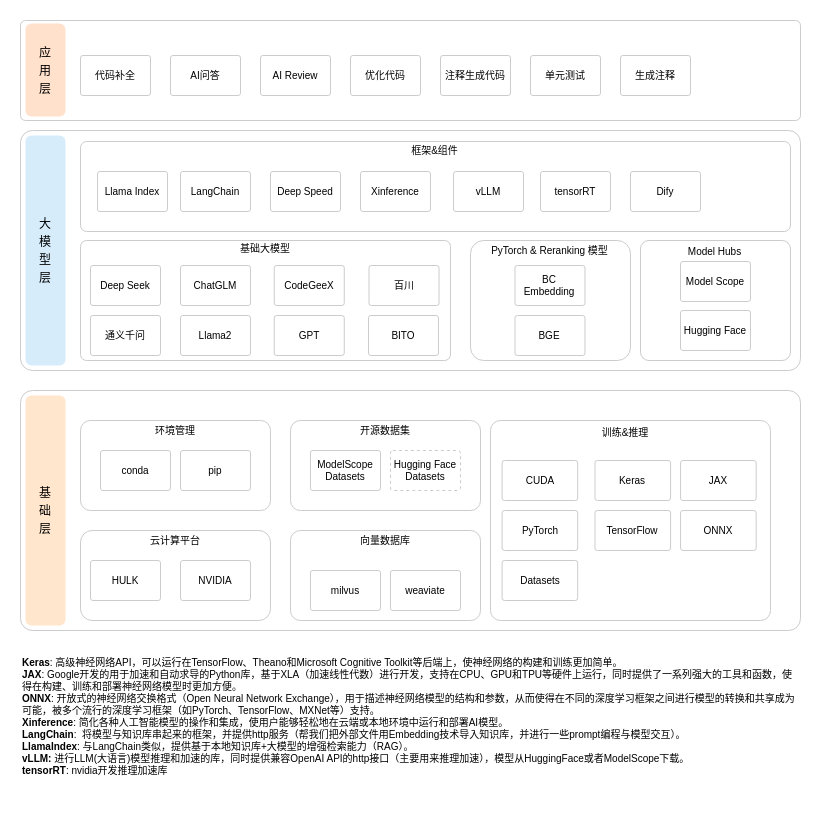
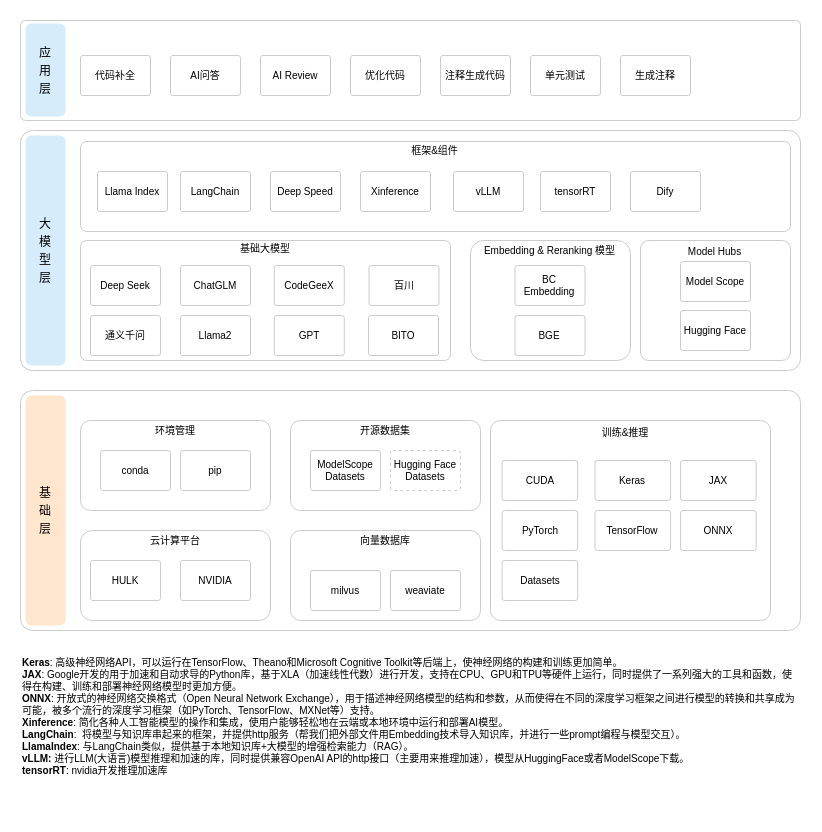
  <mxCell id="0" />
  <mxCell id="1" parent="0" />
  <mxCell id="2" value="" style="group" parent="1" vertex="1" connectable="0"><mxGeometry x="20" y="130" width="780" height="240" as="geometry" /></mxCell>
  <mxCell id="3" value="" style="rounded=1;whiteSpace=wrap;html=1;shadow=0;glass=0;arcSize=5;strokeColor=#CCCCCC;strokeWidth=1;" parent="2" vertex="1"><mxGeometry width="780" height="240" as="geometry" /></mxCell>
  <mxCell id="4" value="&lt;p style=&quot;line-height: 50%;&quot;&gt;大&lt;/p&gt;&lt;p style=&quot;line-height: 50%;&quot;&gt;模&lt;/p&gt;&lt;p style=&quot;line-height: 50%;&quot;&gt;&lt;span style=&quot;background-color: initial;&quot;&gt;型&lt;/span&gt;&lt;/p&gt;&lt;p style=&quot;line-height: 50%;&quot;&gt;&lt;span style=&quot;background-color: initial;&quot;&gt;层&lt;/span&gt;&lt;/p&gt;" style="rounded=1;whiteSpace=wrap;html=1;shadow=0;glass=0;sketch=0;fillColor=#D6ECFB;strokeColor=none;verticalAlign=middle;horizontal=1;" parent="2" vertex="1"><mxGeometry x="5" y="5" width="40" height="230" as="geometry" /></mxCell>
  <mxCell id="5" value="" style="rounded=1;whiteSpace=wrap;html=1;shadow=0;glass=0;labelBackgroundColor=#ffffff;sketch=0;strokeColor=#CCCCCC;strokeWidth=1;fillColor=none;arcSize=7;" parent="2" vertex="1"><mxGeometry x="620" y="110" width="150" height="120" as="geometry" /></mxCell>
  <mxCell id="6" value="&lt;font style=&quot;font-size: 10px;&quot;&gt;Model Hubs&lt;/font&gt;" style="text;html=1;strokeColor=none;fillColor=none;align=center;verticalAlign=middle;whiteSpace=wrap;rounded=0;" parent="2" vertex="1"><mxGeometry x="664.41" y="115" width="61.18" height="11" as="geometry" /></mxCell>
  <mxCell id="7" value="Model Scope" style="rounded=1;whiteSpace=wrap;html=1;shadow=0;glass=0;labelBackgroundColor=#ffffff;sketch=0;strokeColor=#CCCCCC;strokeWidth=1;fontSize=10;fillColor=none;arcSize=6;" parent="2" vertex="1"><mxGeometry x="660" y="131" width="70" height="40" as="geometry" /></mxCell>
  <mxCell id="8" value="Hugging Face" style="rounded=1;whiteSpace=wrap;html=1;shadow=0;glass=0;labelBackgroundColor=#ffffff;sketch=0;strokeColor=#CCCCCC;strokeWidth=1;fontSize=10;fillColor=none;arcSize=6;" parent="2" vertex="1"><mxGeometry x="660" y="180" width="70" height="40" as="geometry" /></mxCell>
  <mxCell id="9" value="" style="group" parent="2" vertex="1" connectable="0"><mxGeometry x="450" y="110" width="160" height="120" as="geometry" /></mxCell>
  <mxCell id="10" value="" style="rounded=1;whiteSpace=wrap;html=1;shadow=0;glass=0;labelBackgroundColor=#ffffff;sketch=0;strokeColor=#CCCCCC;strokeWidth=1;fillColor=none;arcSize=11;" parent="9" vertex="1"><mxGeometry width="160" height="120" as="geometry" /></mxCell>
- <mxCell id="11" value="&lt;span style=&quot;font-size: 10px;&quot;&gt;PyTorch &amp;amp; Reranking 模型&lt;/span&gt;" style="text;html=1;strokeColor=none;fillColor=none;align=center;verticalAlign=middle;whiteSpace=wrap;rounded=0;" parent="9" vertex="1"><mxGeometry x="10" y="5" width="138.95" height="10" as="geometry" /></mxCell>
+ <mxCell id="11" value="&lt;span style=&quot;font-size: 10px;&quot;&gt;Embedding &amp;amp; Reranking 模型&lt;/span&gt;" style="text;html=1;strokeColor=none;fillColor=none;align=center;verticalAlign=middle;whiteSpace=wrap;rounded=0;" parent="9" vertex="1"><mxGeometry x="10" y="5" width="138.95" height="10" as="geometry" /></mxCell>
  <mxCell id="12" value="BC&lt;br&gt;Embedding" style="rounded=1;whiteSpace=wrap;html=1;shadow=0;glass=0;labelBackgroundColor=#ffffff;sketch=0;strokeColor=#CCCCCC;strokeWidth=1;fontSize=10;fillColor=none;arcSize=6;" parent="9" vertex="1"><mxGeometry x="44.47" y="25" width="70.0" height="40" as="geometry" /></mxCell>
  <mxCell id="13" value="BGE" style="rounded=1;whiteSpace=wrap;html=1;shadow=0;glass=0;labelBackgroundColor=#ffffff;sketch=0;strokeColor=#CCCCCC;strokeWidth=1;fontSize=10;fillColor=none;arcSize=6;" parent="9" vertex="1"><mxGeometry x="44.47" y="75" width="70.0" height="40" as="geometry" /></mxCell>
  <mxCell id="14" value="" style="group" parent="2" vertex="1" connectable="0"><mxGeometry x="60" y="110" width="370" height="120" as="geometry" /></mxCell>
  <mxCell id="15" value="" style="rounded=1;whiteSpace=wrap;html=1;shadow=0;glass=0;labelBackgroundColor=#ffffff;sketch=0;strokeColor=#CCCCCC;strokeWidth=1;fillColor=none;arcSize=5;" parent="14" vertex="1"><mxGeometry width="370" height="120" as="geometry" /></mxCell>
  <mxCell id="16" value="Llama2" style="rounded=1;whiteSpace=wrap;html=1;shadow=0;glass=0;labelBackgroundColor=#ffffff;sketch=0;strokeColor=#CCCCCC;strokeWidth=1;fontSize=10;fillColor=none;arcSize=6;" parent="14" vertex="1"><mxGeometry x="100" y="75" width="70" height="40" as="geometry" /></mxCell>
  <mxCell id="17" value="ChatGLM" style="rounded=1;whiteSpace=wrap;html=1;shadow=0;glass=0;labelBackgroundColor=#ffffff;sketch=0;strokeColor=#CCCCCC;strokeWidth=1;fontSize=10;fillColor=none;arcSize=6;" parent="14" vertex="1"><mxGeometry x="100" y="25" width="70" height="40" as="geometry" /></mxCell>
  <mxCell id="18" value="CodeGeeX" style="rounded=1;whiteSpace=wrap;html=1;shadow=0;glass=0;labelBackgroundColor=#ffffff;sketch=0;strokeColor=#CCCCCC;strokeWidth=1;fontSize=10;fillColor=none;arcSize=6;" parent="14" vertex="1"><mxGeometry x="193.75" y="25" width="70" height="40" as="geometry" /></mxCell>
  <mxCell id="19" value="通义千问" style="rounded=1;whiteSpace=wrap;html=1;shadow=0;glass=0;labelBackgroundColor=#ffffff;sketch=0;strokeColor=#CCCCCC;strokeWidth=1;fontSize=10;fillColor=none;arcSize=6;" parent="14" vertex="1"><mxGeometry x="10" y="75" width="70" height="40" as="geometry" /></mxCell>
  <mxCell id="20" value="&lt;span style=&quot;font-size: 10px;&quot;&gt;基础大模型&lt;/span&gt;" style="text;html=1;strokeColor=none;fillColor=none;align=center;verticalAlign=middle;whiteSpace=wrap;rounded=0;" parent="14" vertex="1"><mxGeometry x="146.25" y="3" width="77.5" height="10" as="geometry" /></mxCell>
  <mxCell id="21" value="Deep Seek" style="rounded=1;whiteSpace=wrap;html=1;shadow=0;glass=0;labelBackgroundColor=#ffffff;sketch=0;strokeColor=#CCCCCC;strokeWidth=1;fontSize=10;fillColor=none;arcSize=6;" parent="14" vertex="1"><mxGeometry x="10" y="25" width="70" height="40" as="geometry" /></mxCell>
  <mxCell id="22" value="BITO" style="rounded=1;whiteSpace=wrap;html=1;shadow=0;glass=0;labelBackgroundColor=#ffffff;sketch=0;strokeColor=#CCCCCC;strokeWidth=1;fontSize=10;fillColor=none;arcSize=6;" parent="14" vertex="1"><mxGeometry x="288" y="75" width="70" height="40" as="geometry" /></mxCell>
  <mxCell id="23" value="GPT" style="rounded=1;whiteSpace=wrap;html=1;shadow=0;glass=0;labelBackgroundColor=#ffffff;sketch=0;strokeColor=#CCCCCC;strokeWidth=1;fontSize=10;fillColor=none;arcSize=6;" parent="14" vertex="1"><mxGeometry x="193.75" y="75" width="70" height="40" as="geometry" /></mxCell>
  <mxCell id="24" value="百川" style="rounded=1;whiteSpace=wrap;html=1;shadow=0;glass=0;labelBackgroundColor=#ffffff;sketch=0;strokeColor=#CCCCCC;strokeWidth=1;fontSize=10;fillColor=none;arcSize=6;" parent="14" vertex="1"><mxGeometry x="288.5" y="25" width="70" height="40" as="geometry" /></mxCell>
  <mxCell id="25" value="" style="group" parent="2" vertex="1" connectable="0"><mxGeometry x="60" y="11" width="710" height="90" as="geometry" /></mxCell>
  <mxCell id="26" value="" style="rounded=1;whiteSpace=wrap;html=1;shadow=0;glass=0;labelBackgroundColor=#ffffff;sketch=0;strokeColor=#CCCCCC;strokeWidth=1;fillColor=none;arcSize=7;" parent="25" vertex="1"><mxGeometry width="710" height="90" as="geometry" /></mxCell>
  <mxCell id="27" value="&lt;span style=&quot;font-size: 10px;&quot;&gt;框架&amp;amp;组件&lt;/span&gt;" style="text;html=1;strokeColor=none;fillColor=none;align=center;verticalAlign=middle;whiteSpace=wrap;rounded=0;" parent="25" vertex="1"><mxGeometry x="324.41" width="61.18" height="18.89" as="geometry" /></mxCell>
  <mxCell id="28" value="LangChain" style="rounded=1;whiteSpace=wrap;html=1;shadow=0;glass=0;labelBackgroundColor=#ffffff;sketch=0;strokeColor=#CCCCCC;strokeWidth=1;fontSize=10;fillColor=none;arcSize=6;" parent="25" vertex="1"><mxGeometry x="100" y="30" width="70" height="40" as="geometry" /></mxCell>
  <mxCell id="29" value="Llama Index" style="rounded=1;whiteSpace=wrap;html=1;shadow=0;glass=0;labelBackgroundColor=#ffffff;sketch=0;strokeColor=#CCCCCC;strokeWidth=1;fontSize=10;fillColor=none;arcSize=6;" parent="25" vertex="1"><mxGeometry x="17" y="30" width="70" height="40" as="geometry" /></mxCell>
  <mxCell id="30" value="vLLM" style="rounded=1;whiteSpace=wrap;html=1;shadow=0;glass=0;labelBackgroundColor=#ffffff;sketch=0;strokeColor=#CCCCCC;strokeWidth=1;fontSize=10;fillColor=none;arcSize=6;" parent="25" vertex="1"><mxGeometry x="373" y="30" width="70" height="40" as="geometry" /></mxCell>
  <mxCell id="31" value="tensorRT" style="rounded=1;whiteSpace=wrap;html=1;shadow=0;glass=0;labelBackgroundColor=#ffffff;sketch=0;strokeColor=#CCCCCC;strokeWidth=1;fontSize=10;fillColor=none;arcSize=6;" parent="25" vertex="1"><mxGeometry x="460" y="30" width="70" height="40" as="geometry" /></mxCell>
  <mxCell id="32" value="Deep Speed" style="rounded=1;whiteSpace=wrap;html=1;shadow=0;glass=0;labelBackgroundColor=#ffffff;sketch=0;strokeColor=#CCCCCC;strokeWidth=1;fontSize=10;fillColor=none;arcSize=6;" parent="25" vertex="1"><mxGeometry x="190" y="30" width="70" height="40" as="geometry" /></mxCell>
  <mxCell id="33" value="Xinference" style="rounded=1;whiteSpace=wrap;html=1;shadow=0;glass=0;labelBackgroundColor=#ffffff;sketch=0;strokeColor=#CCCCCC;strokeWidth=1;fontSize=10;fillColor=none;arcSize=6;" parent="25" vertex="1"><mxGeometry x="280" y="30" width="70" height="40" as="geometry" /></mxCell>
  <mxCell id="34" value="Dify" style="rounded=1;whiteSpace=wrap;html=1;shadow=0;glass=0;labelBackgroundColor=#ffffff;sketch=0;strokeColor=#CCCCCC;strokeWidth=1;fontSize=10;fillColor=none;arcSize=6;" parent="25" vertex="1"><mxGeometry x="550" y="30" width="70" height="40" as="geometry" /></mxCell>
  <mxCell id="35" value="" style="group" parent="1" vertex="1" connectable="0"><mxGeometry x="20" y="390" width="780" height="240" as="geometry" /></mxCell>
  <mxCell id="36" value="" style="rounded=1;whiteSpace=wrap;html=1;shadow=0;glass=0;arcSize=5;strokeColor=#CCCCCC;strokeWidth=1;" parent="35" vertex="1"><mxGeometry width="780" height="240" as="geometry" /></mxCell>
  <mxCell id="37" value="&lt;p style=&quot;line-height: 150%;&quot;&gt;基&lt;br&gt;础&lt;br&gt;层&lt;/p&gt;" style="rounded=1;whiteSpace=wrap;html=1;shadow=0;glass=0;sketch=0;fillColor=#ffe6cc;strokeColor=none;verticalAlign=middle;horizontal=1;" parent="35" vertex="1"><mxGeometry x="5" y="5" width="40" height="230" as="geometry" /></mxCell>
  <mxCell id="38" value="" style="group" parent="35" vertex="1" connectable="0"><mxGeometry x="60" y="30" width="190" height="90" as="geometry" /></mxCell>
  <mxCell id="39" value="" style="rounded=1;whiteSpace=wrap;html=1;shadow=0;glass=0;labelBackgroundColor=#ffffff;sketch=0;strokeColor=#CCCCCC;strokeWidth=1;fillColor=none;arcSize=11;" parent="38" vertex="1"><mxGeometry width="190" height="90" as="geometry" /></mxCell>
  <mxCell id="40" value="&lt;span style=&quot;font-size: 10px;&quot;&gt;环境管理&lt;/span&gt;" style="text;html=1;strokeColor=none;fillColor=none;align=center;verticalAlign=middle;whiteSpace=wrap;rounded=0;" parent="38" vertex="1"><mxGeometry x="56.25" y="5" width="77.5" height="10" as="geometry" /></mxCell>
  <mxCell id="41" value="conda" style="rounded=1;whiteSpace=wrap;html=1;shadow=0;glass=0;labelBackgroundColor=#ffffff;sketch=0;strokeColor=#CCCCCC;strokeWidth=1;fontSize=10;fillColor=none;arcSize=6;" parent="38" vertex="1"><mxGeometry x="20" y="30" width="70" height="40" as="geometry" /></mxCell>
  <mxCell id="42" value="pip" style="rounded=1;whiteSpace=wrap;html=1;shadow=0;glass=0;labelBackgroundColor=#ffffff;sketch=0;strokeColor=#CCCCCC;strokeWidth=1;fontSize=10;fillColor=none;arcSize=6;" parent="38" vertex="1"><mxGeometry x="100" y="30" width="70" height="40" as="geometry" /></mxCell>
  <mxCell id="43" value="" style="group" parent="35" vertex="1" connectable="0"><mxGeometry x="270" y="140" width="190" height="90" as="geometry" /></mxCell>
  <mxCell id="44" value="" style="rounded=1;whiteSpace=wrap;html=1;shadow=0;glass=0;labelBackgroundColor=#ffffff;sketch=0;strokeColor=#CCCCCC;strokeWidth=1;fillColor=none;arcSize=11;" parent="43" vertex="1"><mxGeometry width="190" height="90" as="geometry" /></mxCell>
  <mxCell id="45" value="&lt;span style=&quot;font-size: 10px;&quot;&gt;向量数据库&lt;/span&gt;" style="text;html=1;strokeColor=none;fillColor=none;align=center;verticalAlign=middle;whiteSpace=wrap;rounded=0;" parent="43" vertex="1"><mxGeometry x="56.25" y="5" width="77.5" height="10" as="geometry" /></mxCell>
  <mxCell id="46" value="milvus" style="rounded=1;whiteSpace=wrap;html=1;shadow=0;glass=0;labelBackgroundColor=#ffffff;sketch=0;strokeColor=#CCCCCC;strokeWidth=1;fontSize=10;fillColor=none;arcSize=6;" parent="43" vertex="1"><mxGeometry x="20" y="40" width="70" height="40" as="geometry" /></mxCell>
  <mxCell id="47" value="weaviate" style="rounded=1;whiteSpace=wrap;html=1;shadow=0;glass=0;labelBackgroundColor=#ffffff;sketch=0;strokeColor=#CCCCCC;strokeWidth=1;fontSize=10;fillColor=none;arcSize=6;" parent="43" vertex="1"><mxGeometry x="100" y="40" width="70" height="40" as="geometry" /></mxCell>
  <mxCell id="48" value="" style="group" parent="35" vertex="1" connectable="0"><mxGeometry x="470" y="30" width="280" height="200" as="geometry" /></mxCell>
  <mxCell id="49" value="" style="rounded=1;whiteSpace=wrap;html=1;shadow=0;glass=0;labelBackgroundColor=#ffffff;sketch=0;strokeColor=#CCCCCC;strokeWidth=1;fillColor=none;arcSize=5;" parent="48" vertex="1"><mxGeometry width="280" height="200" as="geometry" /></mxCell>
  <mxCell id="50" value="&lt;span style=&quot;font-size: 10px;&quot;&gt;训练&amp;amp;推理&lt;/span&gt;" style="text;html=1;strokeColor=none;fillColor=none;align=center;verticalAlign=middle;whiteSpace=wrap;rounded=0;" parent="48" vertex="1"><mxGeometry x="79.934" y="1.556" width="110.132" height="21.111" as="geometry" /></mxCell>
  <mxCell id="51" value="CUDA" style="rounded=1;whiteSpace=wrap;html=1;shadow=0;glass=0;labelBackgroundColor=#ffffff;sketch=0;strokeColor=#CCCCCC;strokeWidth=1;fontSize=10;fillColor=none;arcSize=6;" parent="48" vertex="1"><mxGeometry x="11.6" y="40" width="75.6" height="40" as="geometry" /></mxCell>
  <mxCell id="52" value="PyTorch" style="rounded=1;whiteSpace=wrap;html=1;shadow=0;glass=0;labelBackgroundColor=#ffffff;sketch=0;strokeColor=#CCCCCC;strokeWidth=1;fontSize=10;fillColor=none;arcSize=6;" parent="48" vertex="1"><mxGeometry x="11.6" y="90" width="75.6" height="40" as="geometry" /></mxCell>
  <mxCell id="53" value="TensorFlow" style="rounded=1;whiteSpace=wrap;html=1;shadow=0;glass=0;labelBackgroundColor=#ffffff;sketch=0;strokeColor=#CCCCCC;strokeWidth=1;fontSize=10;fillColor=none;arcSize=6;" parent="48" vertex="1"><mxGeometry x="104.469" y="90" width="75.6" height="40" as="geometry" /></mxCell>
  <mxCell id="54" value="Keras" style="rounded=1;whiteSpace=wrap;html=1;shadow=0;glass=0;labelBackgroundColor=#ffffff;sketch=0;strokeColor=#CCCCCC;strokeWidth=1;fontSize=10;fillColor=none;arcSize=6;" parent="48" vertex="1"><mxGeometry x="104.469" y="40" width="75.6" height="40" as="geometry" /></mxCell>
  <mxCell id="55" value="JAX" style="rounded=1;whiteSpace=wrap;html=1;shadow=0;glass=0;labelBackgroundColor=#ffffff;sketch=0;strokeColor=#CCCCCC;strokeWidth=1;fontSize=10;fillColor=none;arcSize=6;" parent="48" vertex="1"><mxGeometry x="190.069" y="40" width="75.6" height="40" as="geometry" /></mxCell>
  <mxCell id="56" value="ONNX" style="rounded=1;whiteSpace=wrap;html=1;shadow=0;glass=0;labelBackgroundColor=#ffffff;sketch=0;strokeColor=#CCCCCC;strokeWidth=1;fontSize=10;fillColor=none;arcSize=6;" parent="48" vertex="1"><mxGeometry x="190.069" y="90" width="75.6" height="40" as="geometry" /></mxCell>
  <mxCell id="57" value="Datasets" style="rounded=1;whiteSpace=wrap;html=1;shadow=0;glass=0;labelBackgroundColor=#ffffff;sketch=0;strokeColor=#CCCCCC;strokeWidth=1;fontSize=10;fillColor=none;arcSize=6;" parent="48" vertex="1"><mxGeometry x="11.6" y="140" width="75.6" height="40" as="geometry" /></mxCell>
  <mxCell id="58" value="" style="group" parent="35" vertex="1" connectable="0"><mxGeometry x="60" y="140" width="190" height="90" as="geometry" /></mxCell>
  <mxCell id="59" value="" style="rounded=1;whiteSpace=wrap;html=1;shadow=0;glass=0;labelBackgroundColor=#ffffff;sketch=0;strokeColor=#CCCCCC;strokeWidth=1;fillColor=none;arcSize=13;" parent="58" vertex="1"><mxGeometry width="190" height="90" as="geometry" /></mxCell>
  <mxCell id="60" value="&lt;font style=&quot;font-size: 10px;&quot;&gt;云计算平台&lt;/font&gt;" style="text;html=1;strokeColor=none;fillColor=none;align=center;verticalAlign=middle;whiteSpace=wrap;rounded=0;" parent="58" vertex="1"><mxGeometry x="56.25" y="5" width="77.5" height="10" as="geometry" /></mxCell>
  <mxCell id="61" value="HULK" style="rounded=1;whiteSpace=wrap;html=1;shadow=0;glass=0;labelBackgroundColor=#ffffff;sketch=0;strokeColor=#CCCCCC;strokeWidth=1;fontSize=10;fillColor=none;arcSize=6;" parent="58" vertex="1"><mxGeometry x="10" y="30" width="70" height="40" as="geometry" /></mxCell>
  <mxCell id="62" value="NVIDIA" style="rounded=1;whiteSpace=wrap;html=1;shadow=0;glass=0;labelBackgroundColor=#ffffff;sketch=0;strokeColor=#CCCCCC;strokeWidth=1;fontSize=10;fillColor=none;arcSize=6;" parent="58" vertex="1"><mxGeometry x="100" y="30" width="70" height="40" as="geometry" /></mxCell>
  <mxCell id="63" value="" style="group" parent="35" vertex="1" connectable="0"><mxGeometry x="270" y="30" width="190" height="90" as="geometry" /></mxCell>
  <mxCell id="64" value="" style="rounded=1;whiteSpace=wrap;html=1;shadow=0;glass=0;labelBackgroundColor=#ffffff;sketch=0;strokeColor=#CCCCCC;strokeWidth=1;fillColor=none;arcSize=11;" parent="63" vertex="1"><mxGeometry width="190" height="90" as="geometry" /></mxCell>
  <mxCell id="65" value="&lt;span style=&quot;font-size: 10px;&quot;&gt;开源数据集&lt;/span&gt;" style="text;html=1;strokeColor=none;fillColor=none;align=center;verticalAlign=middle;whiteSpace=wrap;rounded=0;" parent="63" vertex="1"><mxGeometry x="56.25" y="5" width="77.5" height="10" as="geometry" /></mxCell>
  <mxCell id="66" value="ModelScope Datasets" style="rounded=1;whiteSpace=wrap;html=1;shadow=0;glass=0;labelBackgroundColor=#ffffff;sketch=0;strokeColor=#CCCCCC;strokeWidth=1;fontSize=10;fillColor=none;arcSize=6;" parent="63" vertex="1"><mxGeometry x="20" y="30" width="70" height="40" as="geometry" /></mxCell>
  <mxCell id="67" value="Hugging Face&lt;br&gt;Datasets" style="rounded=1;whiteSpace=wrap;html=1;shadow=0;glass=0;labelBackgroundColor=#ffffff;sketch=0;strokeColor=#CCCCCC;strokeWidth=1;fontSize=10;fillColor=none;arcSize=6;dashed=1;" parent="63" vertex="1"><mxGeometry x="100" y="30" width="70" height="40" as="geometry" /></mxCell>
  <mxCell id="68" value="&lt;b&gt;Keras&lt;/b&gt;:&amp;nbsp;高级神经网络API，可以运行在TensorFlow、Theano和Microsoft Cognitive Toolkit等后端上，使神经网络的构建和训练更加简单。&lt;br&gt;&lt;b&gt;JAX&lt;/b&gt;:&amp;nbsp;Google开发的用于加速和自动求导的Python库，基于XLA（加速线性代数）进行开发，支持在CPU、GPU和TPU等硬件上运行，同时提供了一系列强大的工具和函数，使得在构建、训练和部署神经网络模型时更加方便。&lt;br&gt;&lt;b&gt;ONNX&lt;/b&gt;:&amp;nbsp;开放式的神经网络交换格式（Open Neural Network Exchange），用于描述神经网络模型的结构和参数，从而使得在不同的深度学习框架之间进行模型的转换和共享成为可能，被多个流行的深度学习框架（如PyTorch、TensorFlow、MXNet等）支持。&lt;br&gt;&lt;b&gt;Xinference&lt;/b&gt;:&amp;nbsp;简化各种人工智能模型的操作和集成，使用户能够轻松地在云端或本地环境中运行和部署AI模型。&lt;br&gt;&lt;b&gt;LangChain&lt;/b&gt;:&amp;nbsp; 将模型与知识库串起来的框架，并提供http服务（帮我们把外部文件用Embedding技术导入知识库，并进行一些prompt编程与模型交互）。&lt;br&gt;&lt;b&gt;LlamaIndex&lt;/b&gt;: 与LangChain类似，提供基于本地知识库+大模型的增强检索能力（RAG）。&lt;br&gt;&lt;b&gt;vLLM: &lt;/b&gt;进行LLM(大语言)模型推理和加速的库，同时提供兼容OpenAI API的http接口（主要用来推理加速），模型从HuggingFace或者ModelScope下载。&lt;br&gt;&lt;b&gt;tensorRT&lt;/b&gt;: nvidia开发推理加速库" style="text;html=1;strokeColor=none;fillColor=none;align=left;verticalAlign=top;whiteSpace=wrap;rounded=0;fontSize=10;" parent="1" vertex="1"><mxGeometry x="20" y="650" width="780" height="160" as="geometry" /></mxCell>
  <mxCell id="69" value="" style="group" parent="1" vertex="1" connectable="0"><mxGeometry x="20" y="20" width="780" height="100" as="geometry" /></mxCell>
  <mxCell id="70" value="" style="rounded=1;whiteSpace=wrap;html=1;shadow=0;glass=0;arcSize=5;strokeColor=#CCCCCC;strokeWidth=1;" parent="69" vertex="1"><mxGeometry width="780" height="100" as="geometry" /></mxCell>
- <mxCell id="71" value="&lt;p style=&quot;line-height: 50%;&quot;&gt;应&lt;/p&gt;&lt;p style=&quot;line-height: 50%;&quot;&gt;用&lt;/p&gt;&lt;p style=&quot;line-height: 50%;&quot;&gt;层&lt;/p&gt;" style="rounded=1;whiteSpace=wrap;html=1;shadow=0;glass=0;sketch=0;fillColor=#FFE1CC;strokeColor=none;verticalAlign=middle;horizontal=1;" parent="69" vertex="1"><mxGeometry x="5" y="3.083" width="40" height="93" as="geometry" /></mxCell>
+ <mxCell id="71" value="&lt;p style=&quot;line-height: 50%;&quot;&gt;应&lt;/p&gt;&lt;p style=&quot;line-height: 50%;&quot;&gt;用&lt;/p&gt;&lt;p style=&quot;line-height: 50%;&quot;&gt;层&lt;/p&gt;" style="rounded=1;whiteSpace=wrap;html=1;shadow=0;glass=0;sketch=0;fillColor=#d6ecfb;strokeColor=none;verticalAlign=middle;horizontal=1;" parent="69" vertex="1"><mxGeometry x="5" y="3.083" width="40" height="93" as="geometry" /></mxCell>
  <mxCell id="72" value="代码补全" style="rounded=1;whiteSpace=wrap;html=1;shadow=0;glass=0;labelBackgroundColor=#ffffff;sketch=0;strokeColor=#CCCCCC;strokeWidth=1;fontSize=10;fillColor=none;arcSize=6;" parent="69" vertex="1"><mxGeometry x="60" y="35" width="70" height="40" as="geometry" /></mxCell>
  <mxCell id="73" value="AI问答" style="rounded=1;whiteSpace=wrap;html=1;shadow=0;glass=0;labelBackgroundColor=#ffffff;sketch=0;strokeColor=#CCCCCC;strokeWidth=1;fontSize=10;fillColor=none;arcSize=6;" parent="69" vertex="1"><mxGeometry x="150" y="35" width="70" height="40" as="geometry" /></mxCell>
  <mxCell id="74" value="AI Review" style="rounded=1;whiteSpace=wrap;html=1;shadow=0;glass=0;labelBackgroundColor=#ffffff;sketch=0;strokeColor=#CCCCCC;strokeWidth=1;fontSize=10;fillColor=none;arcSize=6;" parent="69" vertex="1"><mxGeometry x="240" y="35" width="70" height="40" as="geometry" /></mxCell>
  <mxCell id="75" value="优化代码" style="rounded=1;whiteSpace=wrap;html=1;shadow=0;glass=0;labelBackgroundColor=#ffffff;sketch=0;strokeColor=#CCCCCC;strokeWidth=1;fontSize=10;fillColor=none;arcSize=6;" parent="69" vertex="1"><mxGeometry x="330" y="35" width="70" height="40" as="geometry" /></mxCell>
  <mxCell id="76" value="注释生成代码" style="rounded=1;whiteSpace=wrap;html=1;shadow=0;glass=0;labelBackgroundColor=#ffffff;sketch=0;strokeColor=#CCCCCC;strokeWidth=1;fontSize=10;fillColor=none;arcSize=6;" parent="69" vertex="1"><mxGeometry x="420" y="35" width="70" height="40" as="geometry" /></mxCell>
  <mxCell id="77" value="单元测试" style="rounded=1;whiteSpace=wrap;html=1;shadow=0;glass=0;labelBackgroundColor=#ffffff;sketch=0;strokeColor=#CCCCCC;strokeWidth=1;fontSize=10;fillColor=none;arcSize=6;" parent="69" vertex="1"><mxGeometry x="510" y="35" width="70" height="40" as="geometry" /></mxCell>
  <mxCell id="78" value="生成注释" style="rounded=1;whiteSpace=wrap;html=1;shadow=0;glass=0;labelBackgroundColor=#ffffff;sketch=0;strokeColor=#CCCCCC;strokeWidth=1;fontSize=10;fillColor=none;arcSize=6;" parent="69" vertex="1"><mxGeometry x="600" y="35" width="70" height="40" as="geometry" /></mxCell>
